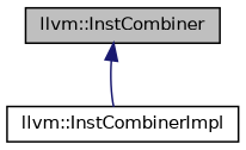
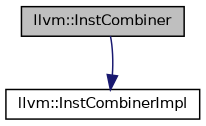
  digraph {
    fontname="DejaVu Sans"
    node [color=black fontname="DejaVu Sans" fontsize=10 shape=record]
    n1 [fillcolor=grey75 fontcolor=black height=0.2 label="llvm::InstCombiner" style=filled width=0.4]
    n2 [height=0.2 label="llvm::InstCombinerImpl" width=0.4]
-   n1 -> n2 [color=midnightblue dir=back fontname="DejaVu Sans" fontsize=10 labelfontname=Helvetica labelfontsize=10 style=solid]
+   n2 -> n1 [color=midnightblue dir=back fontname="DejaVu Sans" fontsize=10 labelfontname=Helvetica labelfontsize=10 style=solid]
  }
